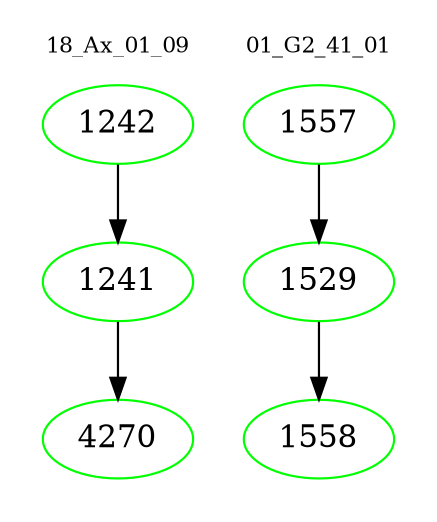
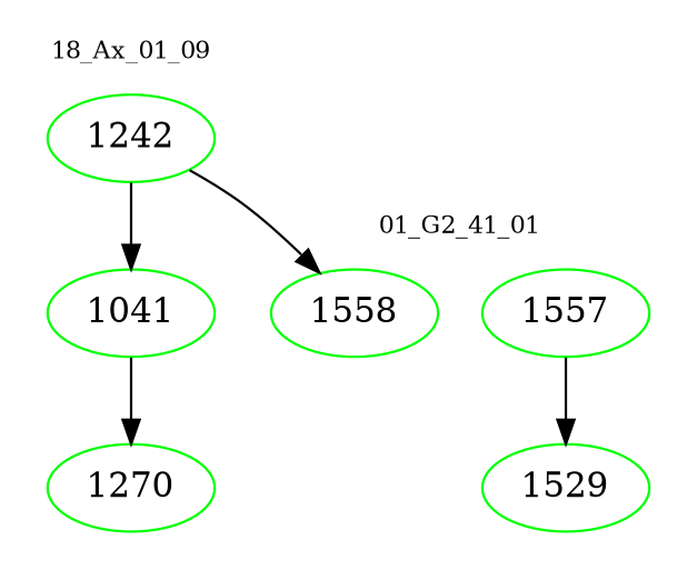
  digraph {
    node [color=green]
    edge [color=black]
    n1 [label=1242]
-   n2 [label=1241]
-   n3 [label=4270]
+   n2 [label=1041]
+   n3 [label=1270]
    n4 [label=1557]
    n5 [label=1529]
    n6 [label=1558]
    subgraph cluster_1 {
      color=white
      fontsize=10
      label="18_Ax_01_09"
      n1
      n2
      n3
    }
    subgraph cluster_2 {
      color=white
      fontsize=10
      label="01_G2_41_01"
      n4
      n5
      n6
    }
    n1 -> n2
    n2 -> n3
    n4 -> n5
-   n5 -> n6
+   n1 -> n6
  }
